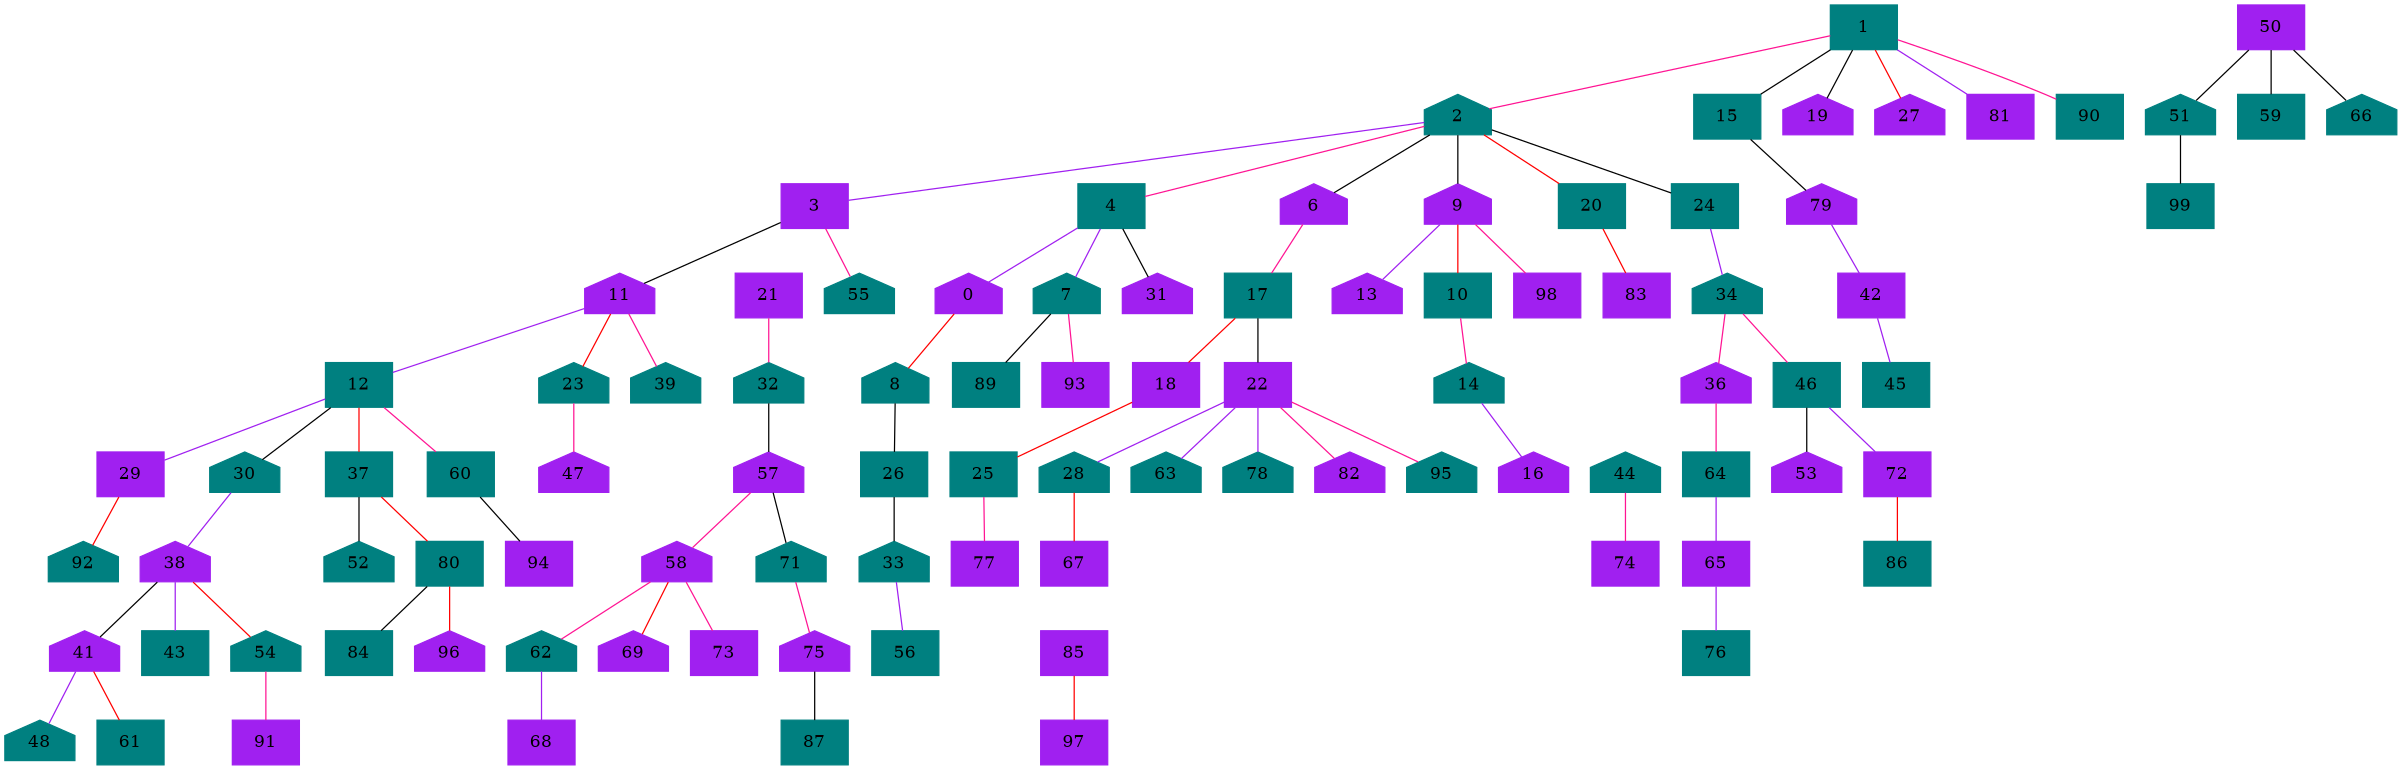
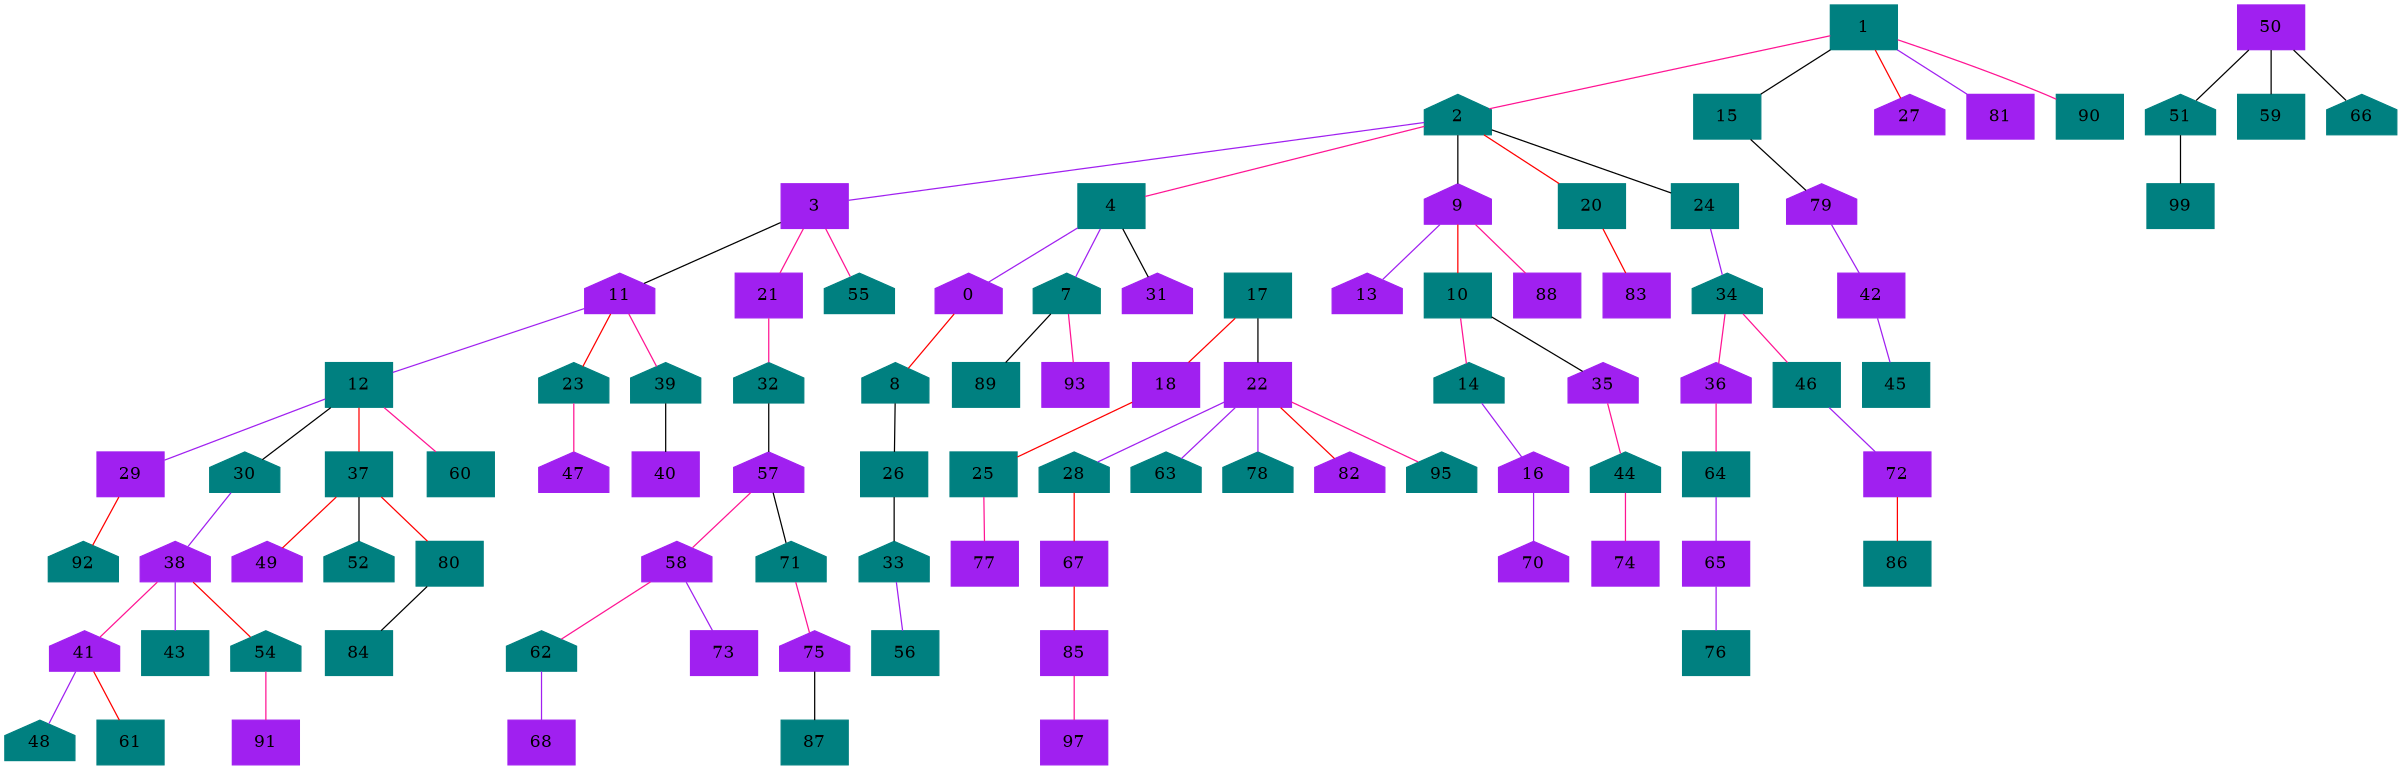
  graph {
    node [color=teal shape=box style=filled]
    edge [color=deeppink weight=1.0]
    2 [shape=house]
    1
    15
-   19 [color=purple shape=house]
    27 [color=purple shape=house]
    81 [color=purple]
    90
    3 [color=purple]
    4
-   6 [color=purple shape=house]
    9 [color=purple shape=house]
    20
    24
    79 [color=purple shape=house]
    11 [color=purple shape=house]
    21 [color=purple]
    55 [shape=house]
    n18 [color=purple label=0 shape=house]
    7 [shape=house]
    31 [color=purple shape=house]
    17
    13 [color=purple shape=house]
    10
-   98 [color=purple]
+   98 [color=purple label=88]
    83 [color=purple]
    34 [shape=house]
    12
    23 [shape=house]
    39 [shape=house]
    32 [shape=house]
    8 [shape=house]
    89
    93 [color=purple]
    26
    18 [color=purple]
    22 [color=purple]
    33 [shape=house]
    14 [shape=house]
+   35 [color=purple shape=house]
    16 [color=purple shape=house]
    44 [shape=house]
    29 [color=purple]
    30 [shape=house]
    37
    60
    47 [color=purple shape=house]
+   40 [color=purple]
    92 [shape=house]
    38 [color=purple shape=house]
+   49 [color=purple shape=house]
    52 [shape=house]
    80
-   94 [color=purple]
+   70 [color=purple shape=house]
    42 [color=purple]
    25
    28 [shape=house]
    63 [shape=house]
    78 [shape=house]
    82 [color=purple shape=house]
    95 [shape=house]
    77 [color=purple]
    50 [color=purple]
    51 [shape=house]
    59
    66 [shape=house]
    57 [color=purple shape=house]
    67 [color=purple]
    36 [color=purple shape=house]
    46
    56
    45
    85 [color=purple]
    41 [color=purple shape=house]
    43
    54 [shape=house]
    58 [color=purple shape=house]
    71 [shape=house]
    64
-   53 [color=purple shape=house]
    72 [color=purple]
    74 [color=purple]
    65 [color=purple]
    84
-   96 [color=purple shape=house]
    48 [shape=house]
    61
    91 [color=purple]
    62 [shape=house]
-   69 [color=purple shape=house]
    73 [color=purple]
    86
    99
    75 [color=purple shape=house]
    68 [color=purple]
    76
    97 [color=purple]
    87
    2 -- 3 [color=purple]
    2 -- 4
-   2 -- 6 [color=black]
    2 -- 9 [color=black]
    2 -- 20 [color=red]
    2 -- 24 [color=black]
    1 -- 2
    1 -- 15 [color=black]
-   1 -- 19 [color=black]
    1 -- 27 [color=red]
    1 -- 81 [color=purple]
    1 -- 90
    15 -- 79 [color=black]
    3 -- 11 [color=black]
+   3 -- 21
    3 -- 55
    4 -- n18 [color=purple]
    4 -- 7 [color=purple]
    4 -- 31 [color=black]
-   6 -- 17
    9 -- 13 [color=purple]
    9 -- 10 [color=red]
    9 -- 98
    20 -- 83 [color=red]
    24 -- 34 [color=purple]
    79 -- 42 [color=purple]
    11 -- 12 [color=purple]
    11 -- 23 [color=red]
    11 -- 39
    21 -- 32
    n18 -- 8 [color=red]
    7 -- 89 [color=black]
    7 -- 93
    17 -- 18 [color=red]
    17 -- 22 [color=black]
    10 -- 14
+   10 -- 35 [color=black]
    34 -- 36
    34 -- 46
    12 -- 29 [color=purple]
    12 -- 30 [color=black]
    12 -- 37 [color=red]
    12 -- 60
    23 -- 47
+   39 -- 40 [color=black]
    32 -- 57 [color=black]
    8 -- 26 [color=black]
    26 -- 33 [color=black]
    18 -- 25 [color=red]
    22 -- 28 [color=purple]
    22 -- 63 [color=purple]
    22 -- 78 [color=purple]
-   22 -- 82
+   22 -- 82 [color=red]
    22 -- 95
    33 -- 56 [color=purple]
    14 -- 16 [color=purple]
+   35 -- 44
+   16 -- 70 [color=purple]
    44 -- 74
    29 -- 92 [color=red]
    30 -- 38 [color=purple]
+   37 -- 49 [color=red]
    37 -- 52 [color=black]
    37 -- 80 [color=red]
-   60 -- 94 [color=black]
-   38 -- 41 [color=black]
+   38 -- 41
    38 -- 43 [color=purple]
    38 -- 54 [color=red]
    80 -- 84 [color=black]
-   80 -- 96 [color=red]
    42 -- 45 [color=purple]
    25 -- 77
    28 -- 67 [color=red]
    50 -- 51 [color=black]
    50 -- 59 [color=black]
    50 -- 66 [color=black]
    51 -- 99 [color=black]
    57 -- 58
    57 -- 71 [color=black]
+   67 -- 85 [color=red]
    36 -- 64
-   46 -- 53 [color=black]
    46 -- 72 [color=purple]
-   85 -- 97 [color=red]
+   85 -- 97
    41 -- 48 [color=purple]
    41 -- 61 [color=red]
    54 -- 91
    58 -- 62
-   58 -- 69 [color=red]
-   58 -- 73
+   58 -- 73 [color=purple]
    71 -- 75
    64 -- 65 [color=purple]
    72 -- 86 [color=red]
    65 -- 76 [color=purple]
    62 -- 68 [color=purple]
    75 -- 87 [color=black]
  }
